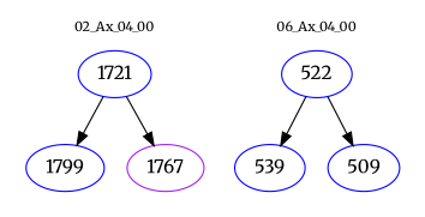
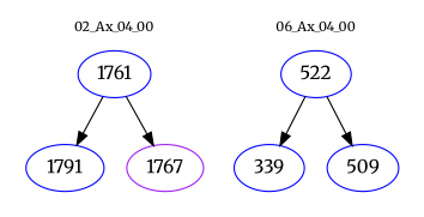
  digraph {
    fontname=Merriweather
    node [color=blue fontname=Merriweather]
    edge [color=black fontname=Merriweather]
-   n1 [label=1721]
-   n2 [label=1799]
+   n1 [label=1761]
+   n2 [label=1791]
    n3 [color=purple label=1767]
    n4 [label=522]
-   n5 [label=539]
+   n5 [label=339]
    n6 [label=509]
    subgraph cluster_1 {
      color=white
      fontsize=10
      label="02_Ax_04_00"
      n1
      n2
      n3
    }
    subgraph cluster_2 {
      color=white
      fontsize=10
      label="06_Ax_04_00"
      n4
      n5
      n6
    }
    n1 -> n2
    n1 -> n3
    n4 -> n5
    n4 -> n6
  }
